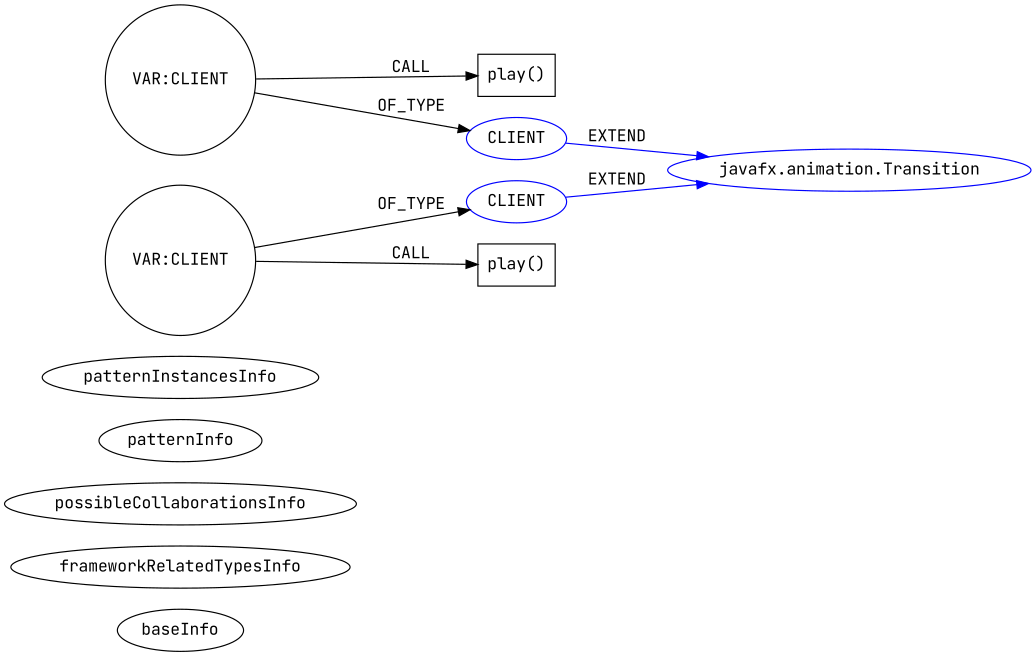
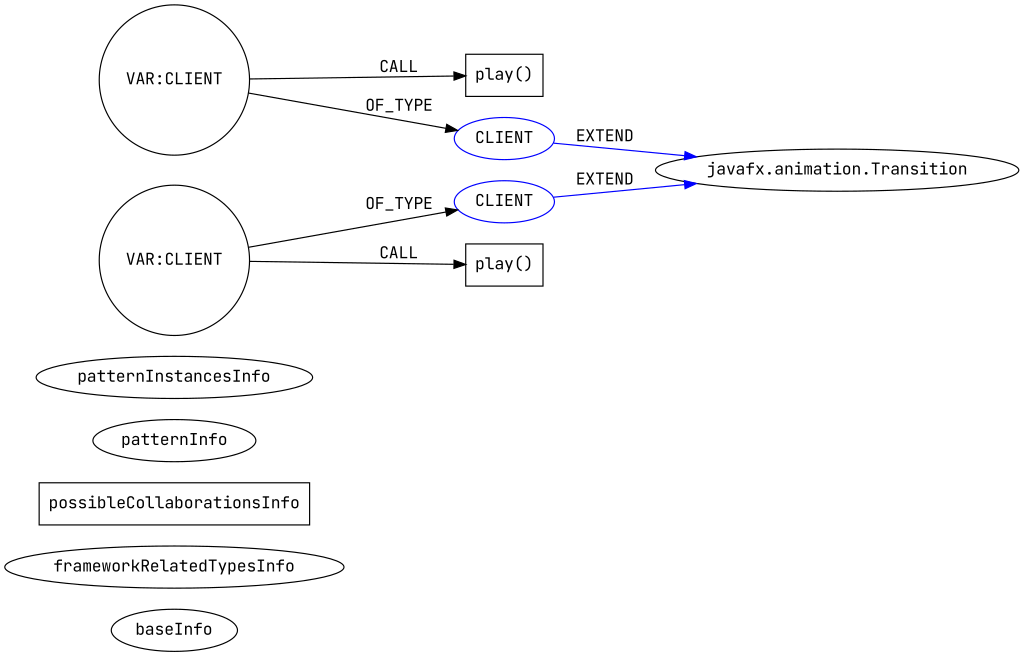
  digraph {
    fontname="JetBrains Mono"
    rankdir=LR
    node [fontname="JetBrains Mono" isFrameworkType=false]
    edge [fontname="JetBrains Mono"]
    baseInfo [category=pattern graphId=4220 isAnonymous=false possibleRelation=false isFrameworkType=""]
    frameworkRelatedTypesInfo [isFrameworkType=""]
-   possibleCollaborationsInfo [isFrameworkType=""]
+   possibleCollaborationsInfo [shape=box isFrameworkType=""]
    patternInfo [frequency=2.0 patternRootClient=null isFrameworkType=""]
    patternInstancesInfo [0="tarunbod-SummonCommandCreator~/tarunbod-SummonCommandCreator/SummonCommandCreator-master/src/me/FirstWorldAnarchy/scc/application/FXMLDocumentController.java~void initialize(java.net.URL,java.util.ResourceBundle)~4479" 1="tarunbod-SummonCommandCreator~/tarunbod-SummonCommandCreator/SummonCommandCreator-master/src/me/FirstWorldAnarchy/scc/application/FXMLDocumentController.java~FXMLDocumentController~4474" isFrameworkType=""]
    n6 [label="VAR:CLIENT" shape=circle vertexType=VARIABLE_EXPRESION]
    n7 [label="play()" shape=box vertexType=INSIDE_CALL]
    n8 [color=blue label=CLIENT vertexType=REFERENCE_CLIENT_CLASS_DECLARATION]
-   n9 [label="javafx.animation.Transition" vertexType=FRAMEWORK_CLASS_TYPE color=blue]
+   n9 [label="javafx.animation.Transition" vertexType=FRAMEWORK_CLASS_TYPE]
    n10 [color=blue label=CLIENT vertexType=REFERENCE_CLIENT_CLASS_DECLARATION]
    n11 [label="VAR:CLIENT" shape=circle vertexType=VARIABLE_EXPRESION]
    n12 [label="play()" shape=box vertexType=INSIDE_CALL]
    n6 -> n7 [label=CALL]
    n6 -> n8 [label=OF_TYPE]
    n8 -> n9 [color=blue label=EXTEND]
    n10 -> n9 [color=blue label=EXTEND]
    n11 -> n10 [label=OF_TYPE]
    n11 -> n12 [label=CALL]
  }
